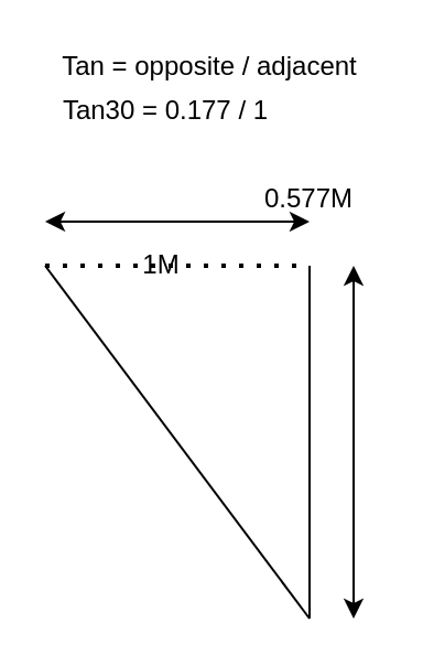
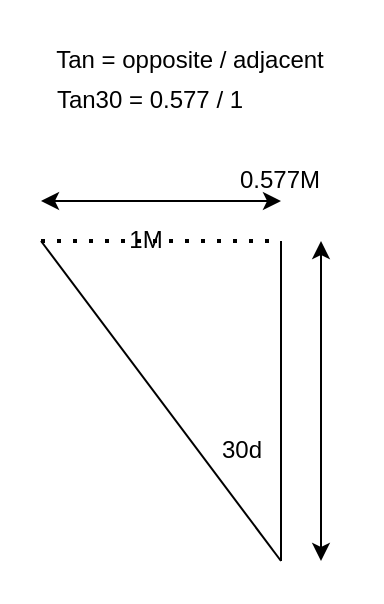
  <mxCell id="0" />
  <mxCell id="1" parent="0" />
  <mxCell id="2" value="" style="endArrow=none;html=1;" parent="1" edge="1"><mxGeometry width="50" height="50" relative="1" as="geometry"><mxPoint x="140" y="280" as="sourcePoint" /><mxPoint x="140" y="120" as="targetPoint" /></mxGeometry></mxCell>
  <mxCell id="3" value="" style="endArrow=none;html=1;" parent="1" edge="1"><mxGeometry width="50" height="50" relative="1" as="geometry"><mxPoint x="140" y="280" as="sourcePoint" /><mxPoint x="20" y="120" as="targetPoint" /></mxGeometry></mxCell>
  <mxCell id="4" value="1M" style="text;html=1;align=center;verticalAlign=middle;whiteSpace=wrap;rounded=0;" parent="1" vertex="1"><mxGeometry x="60" y="110" width="26" height="20" as="geometry" /></mxCell>
  <mxCell id="5" value="" style="endArrow=none;dashed=1;html=1;dashPattern=1 3;strokeWidth=2;" parent="1" edge="1"><mxGeometry width="50" height="50" relative="1" as="geometry"><mxPoint x="20" y="120" as="sourcePoint" /><mxPoint x="140" y="120" as="targetPoint" /></mxGeometry></mxCell>
+ <mxCell id="6" value="30d" style="text;html=1;align=center;verticalAlign=middle;whiteSpace=wrap;rounded=0;" parent="1" vertex="1"><mxGeometry x="101" y="210" width="40" height="30" as="geometry" /></mxCell>
  <mxCell id="7" value="Tan = opposite / adjacent" style="text;html=1;align=center;verticalAlign=middle;whiteSpace=wrap;rounded=0;" parent="1" vertex="1"><mxGeometry x="20" y="20" width="150" height="20" as="geometry" /></mxCell>
- <mxCell id="8" value="Tan30 = 0.177 / 1" style="text;html=1;align=center;verticalAlign=middle;whiteSpace=wrap;rounded=0;" parent="1" vertex="1"><mxGeometry x="20" y="40" width="110" height="20" as="geometry" /></mxCell>
+ <mxCell id="8" value="Tan30 = 0.577 / 1" style="text;html=1;align=center;verticalAlign=middle;whiteSpace=wrap;rounded=0;" parent="1" vertex="1"><mxGeometry x="20" y="40" width="110" height="20" as="geometry" /></mxCell>
  <mxCell id="9" value="" style="endArrow=classic;startArrow=classic;html=1;" parent="1" edge="1"><mxGeometry width="50" height="50" relative="1" as="geometry"><mxPoint x="160" y="280" as="sourcePoint" /><mxPoint x="160" y="120" as="targetPoint" /></mxGeometry></mxCell>
  <mxCell id="10" value="" style="endArrow=classic;startArrow=classic;html=1;" parent="1" edge="1"><mxGeometry width="50" height="50" relative="1" as="geometry"><mxPoint x="20" y="100" as="sourcePoint" /><mxPoint x="140" y="100" as="targetPoint" /></mxGeometry></mxCell>
  <mxCell id="11" value="0.577M" style="text;html=1;align=center;verticalAlign=middle;whiteSpace=wrap;rounded=0;" parent="1" vertex="1"><mxGeometry x="110" y="80" width="60" height="20" as="geometry" /></mxCell>
